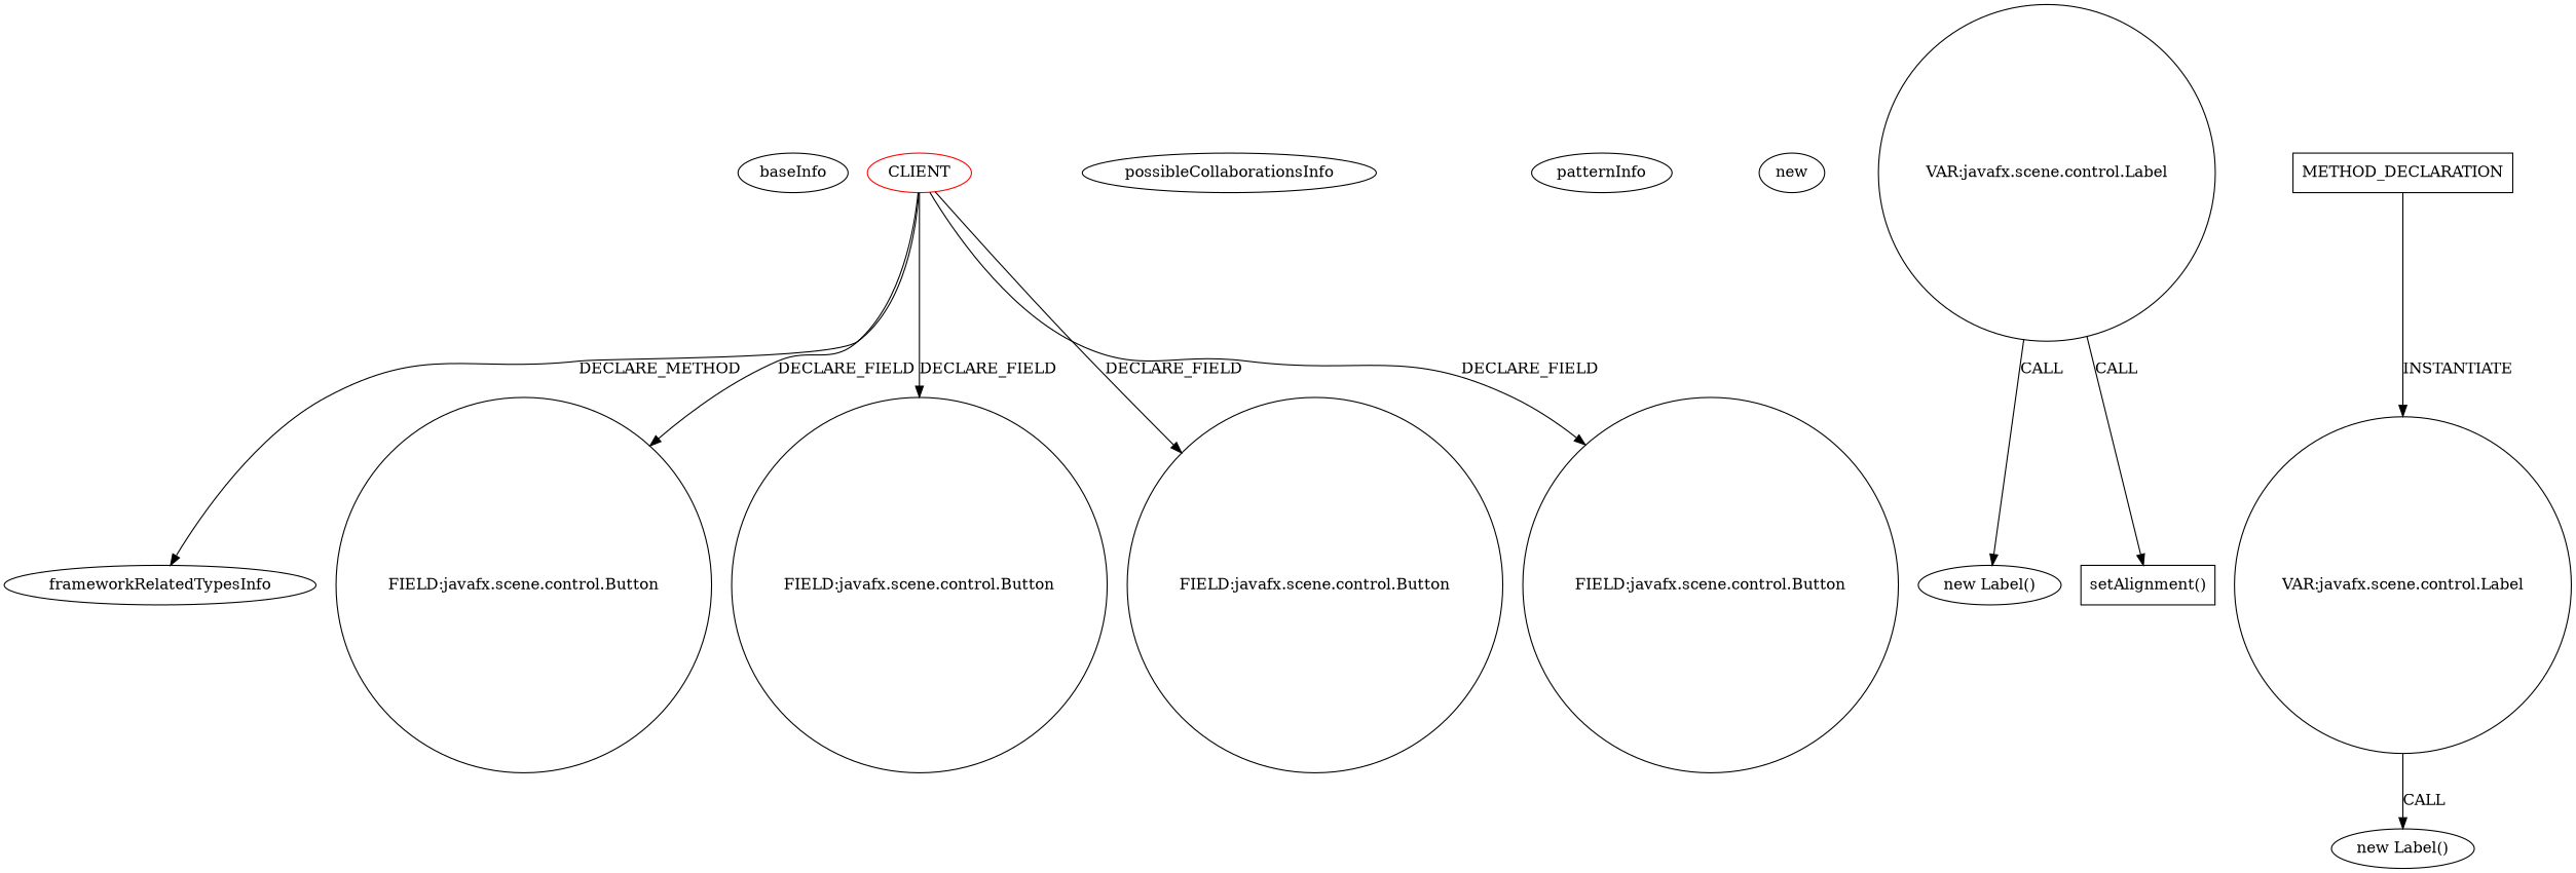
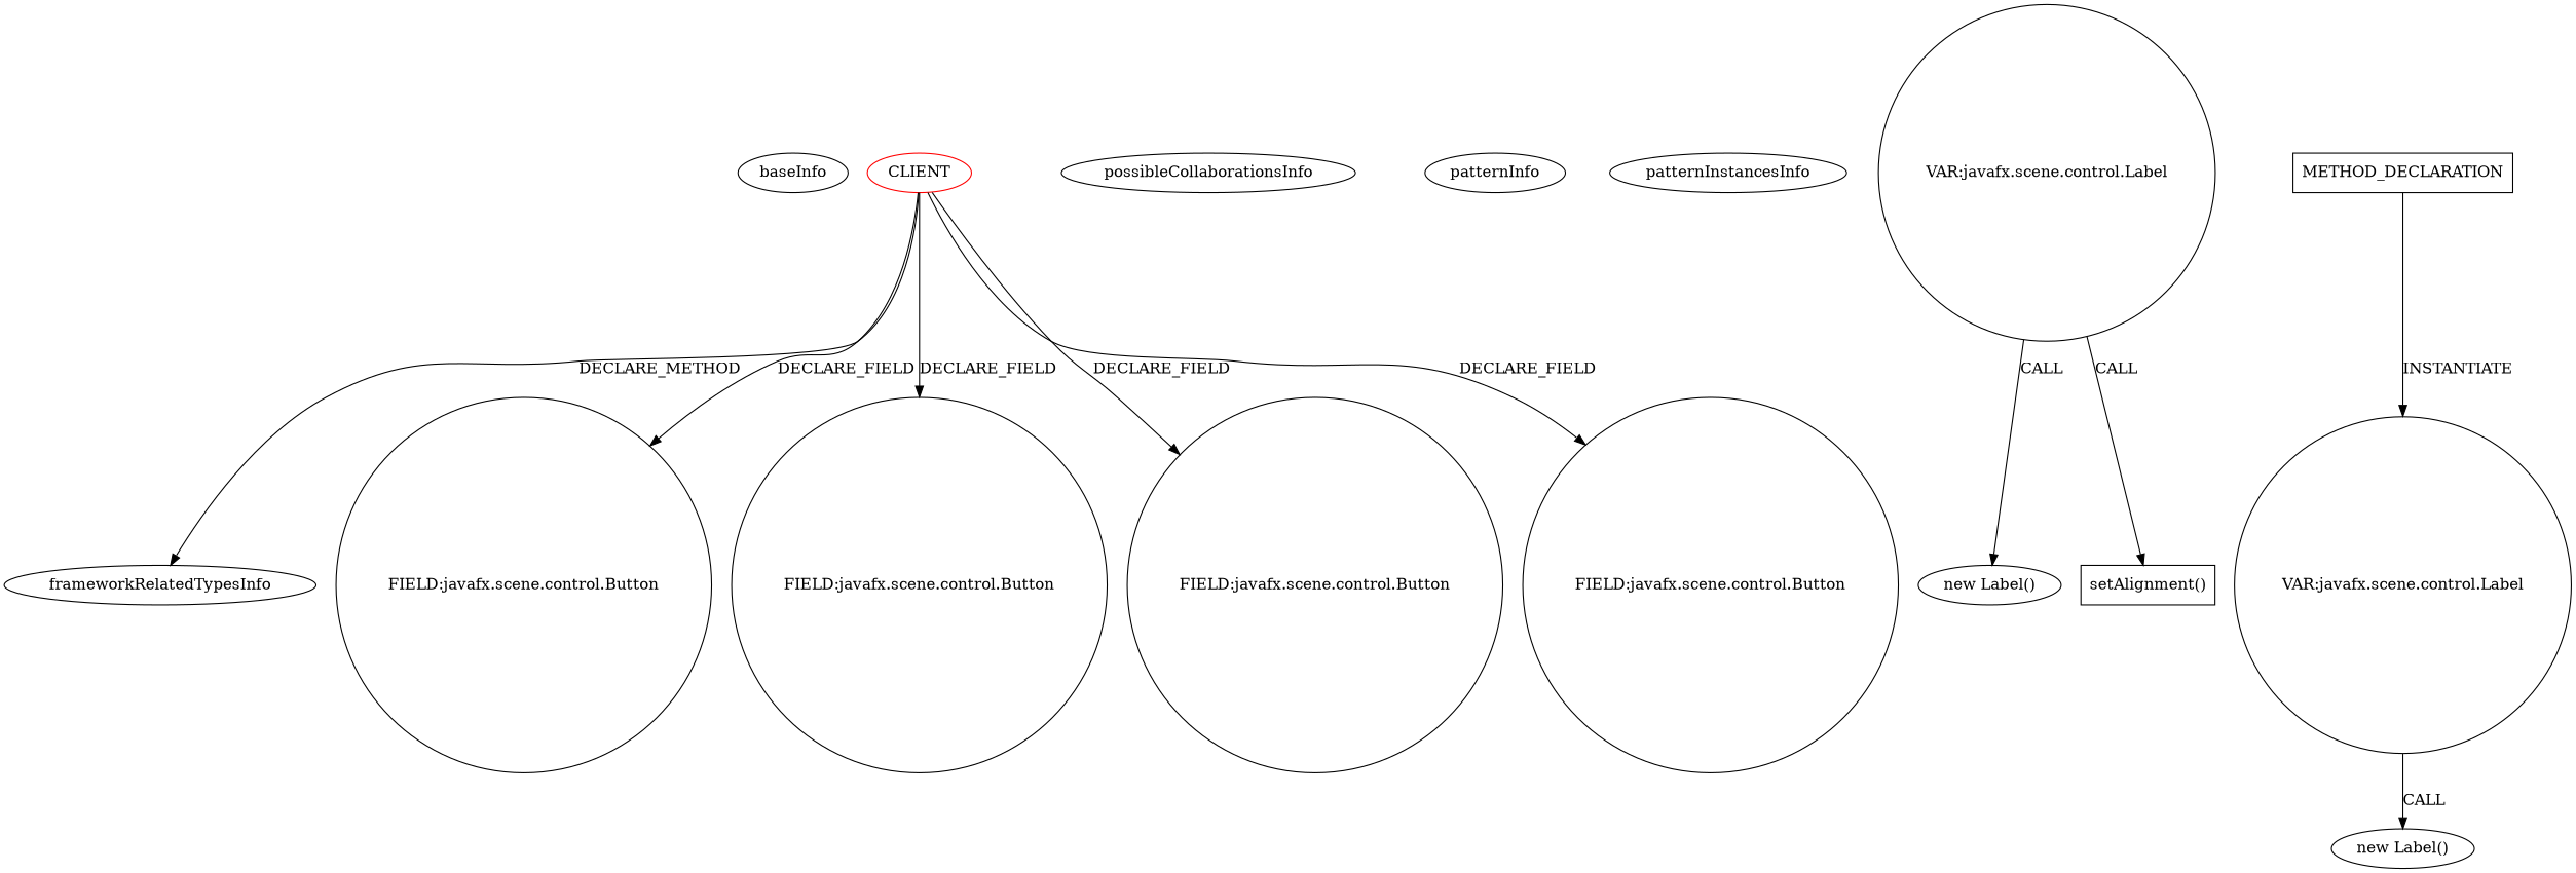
  digraph {
    node [isFrameworkType=false]
    baseInfo [category=pattern graphId=323 isAnonymous=false possibleRelation=false isFrameworkType=""]
    frameworkRelatedTypesInfo [isFrameworkType=""]
    possibleCollaborationsInfo [isFrameworkType=""]
    patternInfo [frequency=2.0 patternRootClient=0 isFrameworkType=""]
-   patternInstancesInfo [0="Edenm-BlackJack~/Edenm-BlackJack/BlackJack-master/src/View/TableController.java~TableController~394" 1="mathiasj33-VocLearn~/mathiasj33-VocLearn/VocLearn-master/src/net/softwarepage/voclearn/code/Gui.java~Gui~3576" label=new isFrameworkType=""]
+   patternInstancesInfo [0="Edenm-BlackJack~/Edenm-BlackJack/BlackJack-master/src/View/TableController.java~TableController~394" 1="mathiasj33-VocLearn~/mathiasj33-VocLearn/VocLearn-master/src/net/softwarepage/voclearn/code/Gui.java~Gui~3576" isFrameworkType=""]
    n6 [label="new Label()" vertexType=CONSTRUCTOR_CALL]
    n7 [label="VAR:javafx.scene.control.Label" shape=circle vertexType=VARIABLE_EXPRESION]
    n8 [label="setAlignment()" shape=box vertexType=INSIDE_CALL]
    n9 [label="VAR:javafx.scene.control.Label" shape=circle vertexType=VARIABLE_EXPRESION]
    n10 [label="new Label()" vertexType=CONSTRUCTOR_CALL]
    n11 [label=METHOD_DECLARATION shape=box vertexType=CLIENT_METHOD_DECLARATION]
    n12 [color=red label=CLIENT vertexType=ROOT_CLIENT_CLASS_DECLARATION]
    n13 [label="FIELD:javafx.scene.control.Button" shape=circle vertexType=FIELD_DECLARATION]
    n14 [label="FIELD:javafx.scene.control.Button" shape=circle vertexType=FIELD_DECLARATION]
    n15 [label="FIELD:javafx.scene.control.Button" shape=circle vertexType=FIELD_DECLARATION]
    n16 [label="FIELD:javafx.scene.control.Button" shape=circle vertexType=FIELD_DECLARATION]
    n7 -> n6 [label=CALL]
    n7 -> n8 [label=CALL]
    n9 -> n10 [label=CALL]
    n11 -> n9 [label=INSTANTIATE]
    n12 -> frameworkRelatedTypesInfo [label=DECLARE_METHOD]
    n12 -> n13 [label=DECLARE_FIELD]
    n12 -> n14 [label=DECLARE_FIELD]
    n12 -> n15 [label=DECLARE_FIELD]
    n12 -> n16 [label=DECLARE_FIELD]
  }
